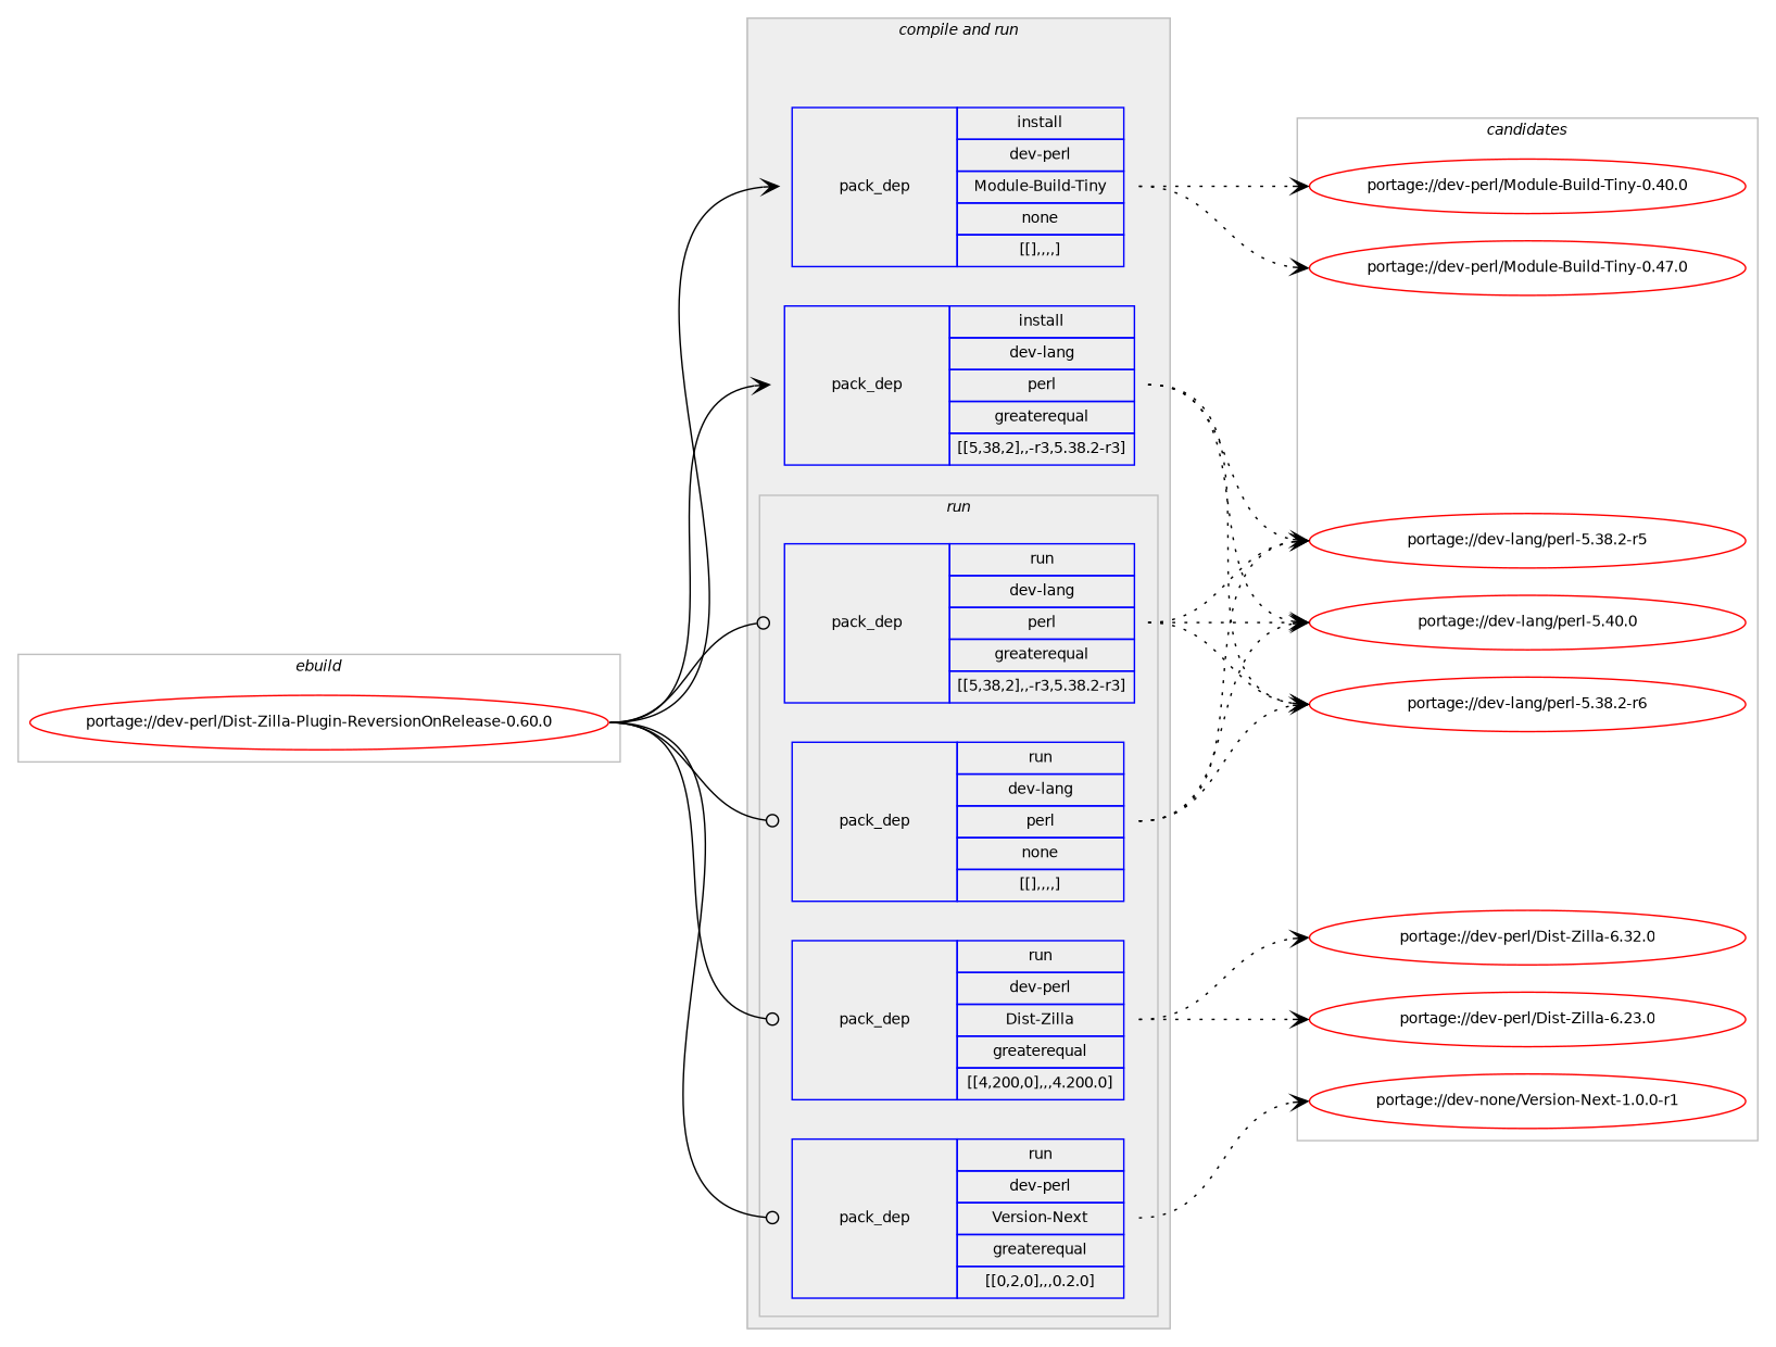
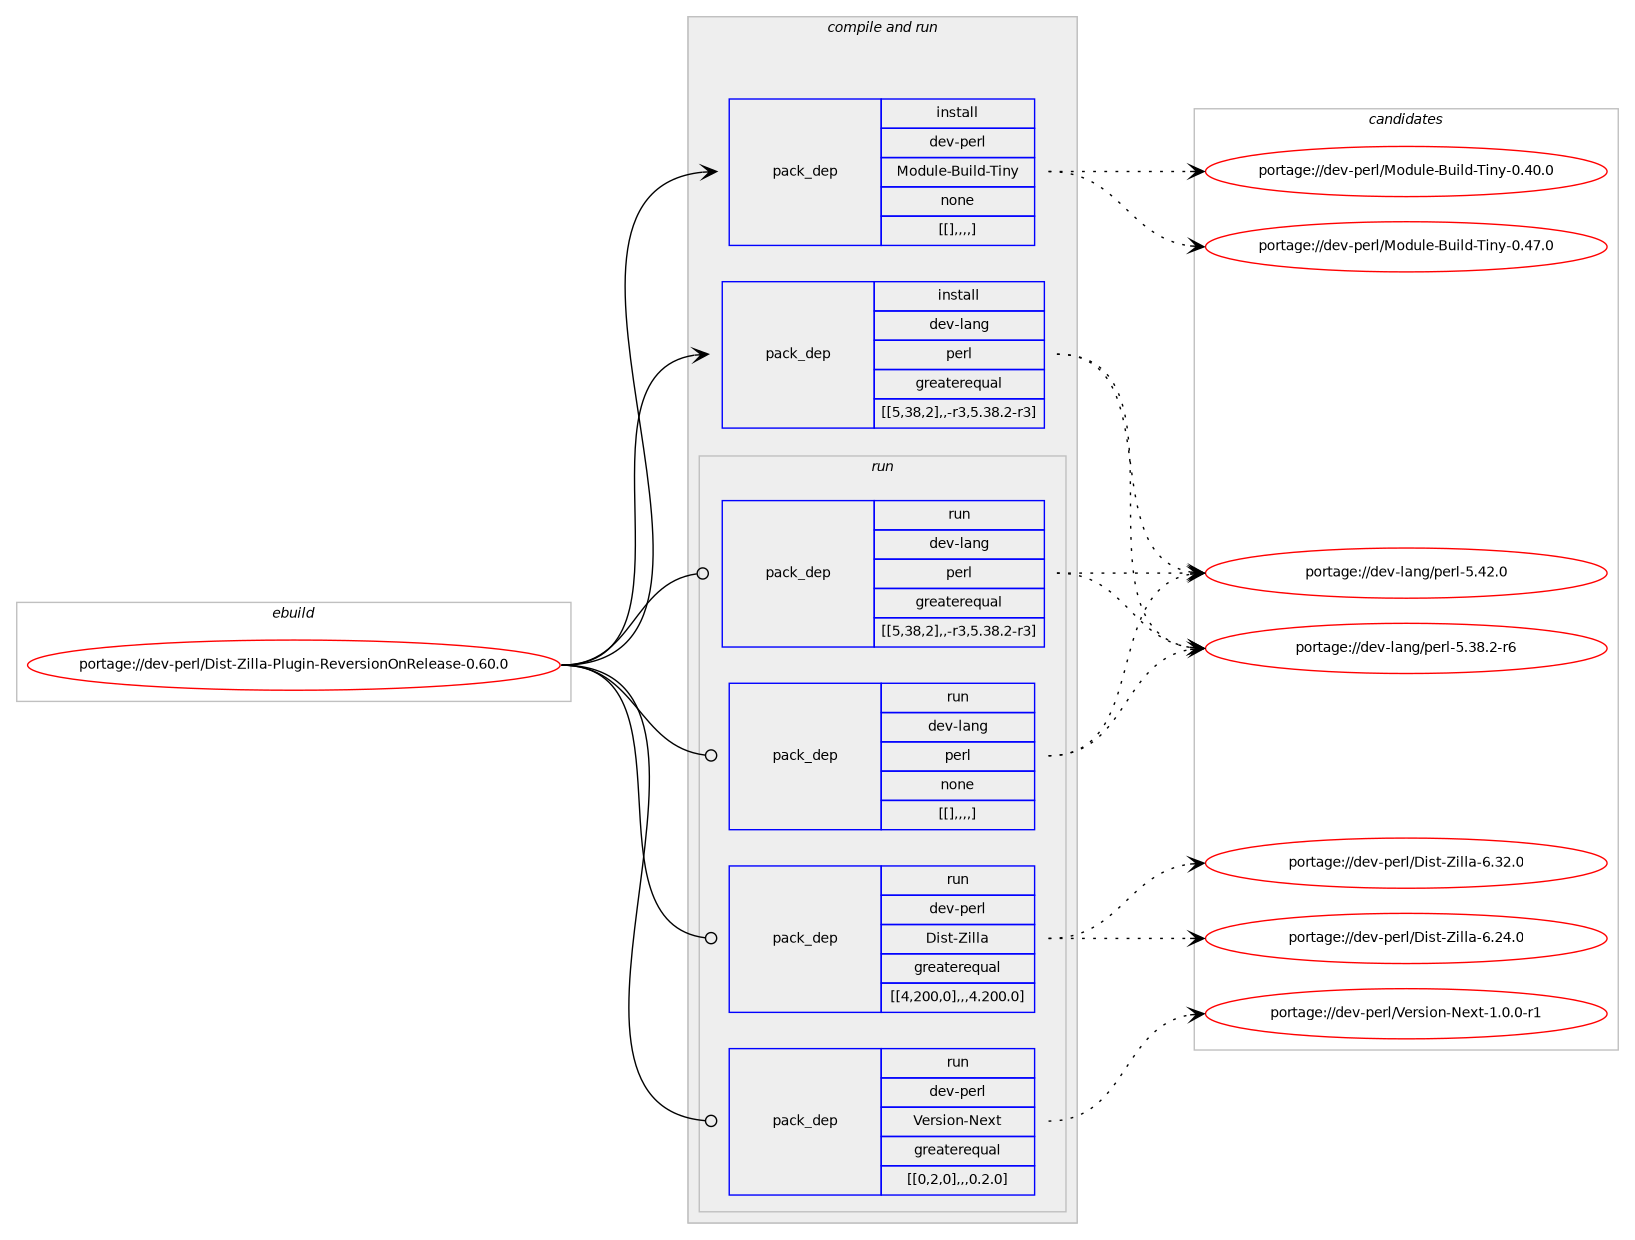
  digraph {
    compound=true
    concentrate=true
    fontname=Helvetica
    fontsize=10
    newrank=true
    rankdir=LR
    ranksep=1.5
    node [color=red fontname=Helvetica fontsize=10]
    edge [arrowhead=vee headport=w style=dotted tailport=e weight=100]
    n1 [label="portage://dev-perl/Dist-Zilla-Plugin-ReversionOnRelease-0.60.0" width=4]
    n2 [color=blue label=<<TABLE BORDER="0" CELLBORDER="1" CELLSPACING="0" CELLPADDING="4" WIDTH="220"><TR><TD ROWSPAN="6" CELLPADDING="30">pack_dep</TD></TR><TR><TD WIDTH="110">install</TD></TR><TR><TD>dev-lang</TD></TR><TR><TD>perl</TD></TR><TR><TD>greaterequal</TD></TR><TR><TD>[[5,38,2],,-r3,5.38.2-r3]</TD></TR></TABLE>> shape=none]
    n3 [color=blue label=<<TABLE BORDER="0" CELLBORDER="1" CELLSPACING="0" CELLPADDING="4" WIDTH="220"><TR><TD ROWSPAN="6" CELLPADDING="30">pack_dep</TD></TR><TR><TD WIDTH="110">install</TD></TR><TR><TD>dev-perl</TD></TR><TR><TD>Module-Build-Tiny</TD></TR><TR><TD>none</TD></TR><TR><TD>[[],,,,]</TD></TR></TABLE>> shape=none]
    n4 [color=blue label=<<TABLE BORDER="0" CELLBORDER="1" CELLSPACING="0" CELLPADDING="4" WIDTH="220"><TR><TD ROWSPAN="6" CELLPADDING="30">pack_dep</TD></TR><TR><TD WIDTH="110">run</TD></TR><TR><TD>dev-lang</TD></TR><TR><TD>perl</TD></TR><TR><TD>greaterequal</TD></TR><TR><TD>[[5,38,2],,-r3,5.38.2-r3]</TD></TR></TABLE>> shape=none]
    n5 [color=blue label=<<TABLE BORDER="0" CELLBORDER="1" CELLSPACING="0" CELLPADDING="4" WIDTH="220"><TR><TD ROWSPAN="6" CELLPADDING="30">pack_dep</TD></TR><TR><TD WIDTH="110">run</TD></TR><TR><TD>dev-lang</TD></TR><TR><TD>perl</TD></TR><TR><TD>none</TD></TR><TR><TD>[[],,,,]</TD></TR></TABLE>> shape=none]
    n6 [color=blue label=<<TABLE BORDER="0" CELLBORDER="1" CELLSPACING="0" CELLPADDING="4" WIDTH="220"><TR><TD ROWSPAN="6" CELLPADDING="30">pack_dep</TD></TR><TR><TD WIDTH="110">run</TD></TR><TR><TD>dev-perl</TD></TR><TR><TD>Dist-Zilla</TD></TR><TR><TD>greaterequal</TD></TR><TR><TD>[[4,200,0],,,4.200.0]</TD></TR></TABLE>> shape=none]
    n7 [color=blue label=<<TABLE BORDER="0" CELLBORDER="1" CELLSPACING="0" CELLPADDING="4" WIDTH="220"><TR><TD ROWSPAN="6" CELLPADDING="30">pack_dep</TD></TR><TR><TD WIDTH="110">run</TD></TR><TR><TD>dev-perl</TD></TR><TR><TD>Version-Next</TD></TR><TR><TD>greaterequal</TD></TR><TR><TD>[[0,2,0],,,0.2.0]</TD></TR></TABLE>> shape=none]
-   n8 [label="portage://dev-lang/perl-5.40.0" width=4]
+   n8 [label="portage://dev-lang/perl-5.42.0" width=4]
    n9 [label="portage://dev-lang/perl-5.38.2-r6" width=4]
-   n10 [label="portage://dev-lang/perl-5.38.2-r5" width=4]
    n11 [label="portage://dev-perl/Module-Build-Tiny-0.40.0" width=4]
    n12 [label="portage://dev-perl/Module-Build-Tiny-0.47.0" width=4]
    n13 [label="portage://dev-perl/Dist-Zilla-6.32.0" width=4]
-   n14 [label="portage://dev-perl/Dist-Zilla-6.23.0" width=4]
-   n15 [label="portage://dev-none/Version-Next-1.0.0-r1" width=4]
+   n14 [label="portage://dev-perl/Dist-Zilla-6.24.0" width=4]
+   n15 [label="portage://dev-perl/Version-Next-1.0.0-r1" width=4]
    subgraph cluster_1 {
      color=gray
      label=<<i>ebuild</i>>
      n1
    }
    subgraph cluster_2 {
      color=gray
      label=<<i>dependencies</i>>
      subgraph cluster_3 {
        color=gray
        fillcolor="#eeeeee"
        label=<<i>compile</i>>
        style=filled
        subgraph sub_4 {
          color=gray
          fillcolor="#eeeeee"
          label=<<i>compile</i>>
          style=filled
          n2
        }
        subgraph sub_5 {
          color=gray
          fillcolor="#eeeeee"
          label=<<i>compile</i>>
          style=filled
          n3
        }
      }
      subgraph cluster_6 {
        color=gray
        fillcolor="#eeeeee"
        label=<<i>compile and run</i>>
        style=filled
      }
      subgraph cluster_7 {
        color=gray
        fillcolor="#eeeeee"
        label=<<i>run</i>>
        style=filled
        subgraph sub_8 {
          color=gray
          fillcolor="#eeeeee"
          label=<<i>run</i>>
          style=filled
          n4
        }
        subgraph sub_9 {
          color=gray
          fillcolor="#eeeeee"
          label=<<i>run</i>>
          style=filled
          n5
        }
        subgraph sub_10 {
          color=gray
          fillcolor="#eeeeee"
          label=<<i>run</i>>
          style=filled
          n6
        }
        subgraph sub_11 {
          color=gray
          fillcolor="#eeeeee"
          label=<<i>run</i>>
          style=filled
          n7
        }
      }
    }
    subgraph cluster_12 {
      color=gray
      label=<<i>candidates</i>>
      rank=same
      subgraph sub_13 {
        color=black
        label=<<i>candidates</i>>
        nodesep=1
        rank=same
        n8
        n9
-       n10
      }
      subgraph sub_14 {
        color=black
        label=<<i>candidates</i>>
        nodesep=1
        rank=same
        n11
        n12
      }
      subgraph sub_15 {
        color=black
        label=<<i>candidates</i>>
        nodesep=1
        rank=same
        n8
        n9
-       n10
      }
      subgraph sub_16 {
        color=black
        label=<<i>candidates</i>>
        nodesep=1
        rank=same
        n8
        n9
-       n10
      }
      subgraph sub_17 {
        color=black
        label=<<i>candidates</i>>
        nodesep=1
        rank=same
        n13
        n14
      }
      subgraph sub_18 {
        color=black
        label=<<i>candidates</i>>
        nodesep=1
        rank=same
        n15
      }
    }
    n1 -> n2 [style=solid weight=20]
    n1 -> n3 [style=solid weight=20]
    n1 -> n4 [arrowhead=odot style=solid weight=20]
    n1 -> n5 [arrowhead=odot style=solid weight=20]
    n1 -> n6 [arrowhead=odot style=solid weight=20]
    n1 -> n7 [arrowhead=odot style=solid weight=20]
    n2 -> n8
    n2 -> n9
-   n2 -> n10
    n3 -> n11
    n3 -> n12
    n4 -> n8
    n4 -> n9
-   n4 -> n10
    n5 -> n8
    n5 -> n9
-   n5 -> n10
    n6 -> n13
    n6 -> n14
    n7 -> n15
  }
